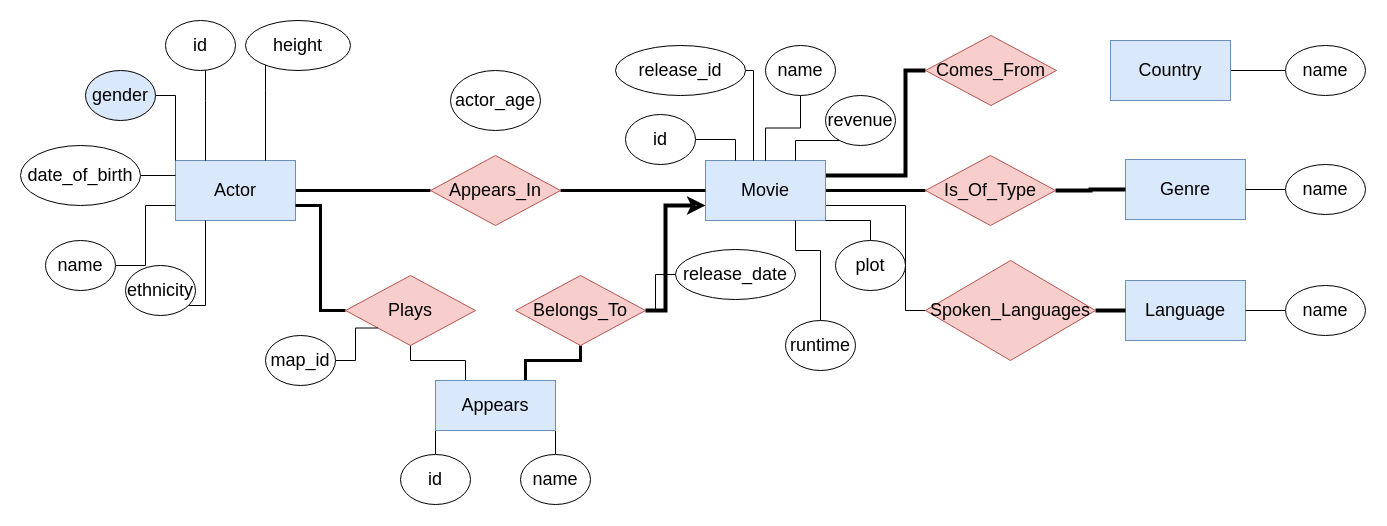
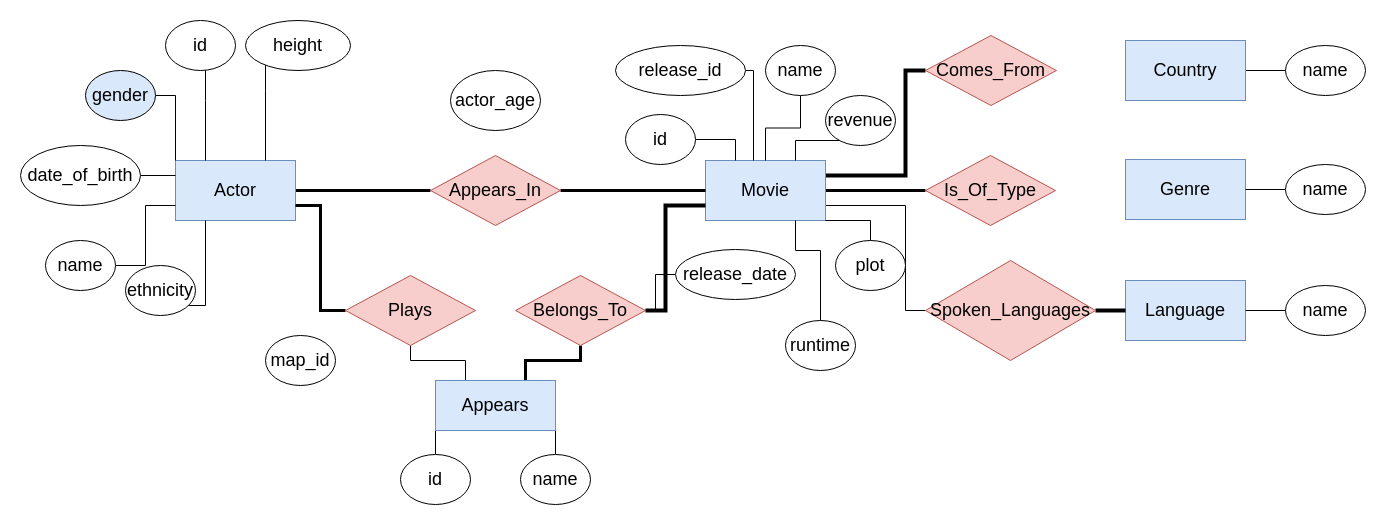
  <mxCell id="0" />
  <mxCell id="1" parent="0" />
  <mxCell id="2" style="edgeStyle=orthogonalEdgeStyle;rounded=0;orthogonalLoop=1;jettySize=auto;html=1;fontSize=18;endArrow=none;endFill=0;strokeWidth=3;" edge="1" parent="1" source="3" target="14"><mxGeometry relative="1" as="geometry" /></mxCell>
  <mxCell id="3" value="&lt;font style=&quot;font-size: 18px;&quot;&gt;Actor&lt;/font&gt;" style="rounded=0;whiteSpace=wrap;html=1;fillColor=#dae8fc;strokeColor=#6c8ebf;" vertex="1" parent="1"><mxGeometry x="175" y="160" width="120" height="60" as="geometry" /></mxCell>
  <mxCell id="4" style="edgeStyle=orthogonalEdgeStyle;rounded=0;orthogonalLoop=1;jettySize=auto;html=1;entryX=0;entryY=0.5;entryDx=0;entryDy=0;fontSize=18;endArrow=none;endFill=0;strokeWidth=3;" edge="1" parent="1" source="7" target="47"><mxGeometry relative="1" as="geometry" /></mxCell>
  <mxCell id="5" style="edgeStyle=orthogonalEdgeStyle;rounded=0;orthogonalLoop=1;jettySize=auto;html=1;exitX=1;exitY=0.25;exitDx=0;exitDy=0;entryX=0;entryY=0.5;entryDx=0;entryDy=0;fontSize=18;endArrow=none;endFill=0;strokeWidth=4;" edge="1" parent="1" source="7" target="50"><mxGeometry relative="1" as="geometry"><Array as="points"><mxPoint x="905" y="175" /><mxPoint x="905" y="70" /></Array></mxGeometry></mxCell>
  <mxCell id="6" style="edgeStyle=orthogonalEdgeStyle;rounded=0;orthogonalLoop=1;jettySize=auto;html=1;exitX=1;exitY=0.75;exitDx=0;exitDy=0;entryX=0;entryY=0.5;entryDx=0;entryDy=0;fontSize=18;endArrow=none;endFill=0;" edge="1" parent="1" source="7" target="49"><mxGeometry relative="1" as="geometry"><Array as="points"><mxPoint x="905" y="205" /><mxPoint x="905" y="310" /></Array></mxGeometry></mxCell>
  <mxCell id="7" value="&lt;font style=&quot;font-size: 18px;&quot;&gt;Movie&lt;/font&gt;" style="rounded=0;whiteSpace=wrap;html=1;fillColor=#dae8fc;strokeColor=#6c8ebf;" vertex="1" parent="1"><mxGeometry x="705" y="160" width="120" height="60" as="geometry" /></mxCell>
  <mxCell id="8" style="edgeStyle=orthogonalEdgeStyle;rounded=0;orthogonalLoop=1;jettySize=auto;html=1;entryX=0.5;entryY=1;entryDx=0;entryDy=0;fontSize=18;endArrow=none;endFill=0;exitX=0.75;exitY=0;exitDx=0;exitDy=0;strokeWidth=3;" edge="1" parent="1" source="12" target="16"><mxGeometry relative="1" as="geometry"><Array as="points"><mxPoint x="525" y="360" /><mxPoint x="580" y="360" /></Array></mxGeometry></mxCell>
  <mxCell id="9" style="edgeStyle=orthogonalEdgeStyle;rounded=0;orthogonalLoop=1;jettySize=auto;html=1;exitX=0.25;exitY=0;exitDx=0;exitDy=0;entryX=0.5;entryY=1;entryDx=0;entryDy=0;fontSize=18;endArrow=none;endFill=0;strokeWidth=1;" edge="1" parent="1" source="12" target="52"><mxGeometry relative="1" as="geometry"><Array as="points"><mxPoint x="465" y="360" /><mxPoint x="410" y="360" /></Array></mxGeometry></mxCell>
  <mxCell id="10" style="edgeStyle=orthogonalEdgeStyle;rounded=0;orthogonalLoop=1;jettySize=auto;html=1;exitX=1;exitY=1;exitDx=0;exitDy=0;fontSize=18;endArrow=none;endFill=0;strokeWidth=1;" edge="1" parent="1" source="12" target="53"><mxGeometry relative="1" as="geometry" /></mxCell>
  <mxCell id="11" style="edgeStyle=orthogonalEdgeStyle;rounded=0;orthogonalLoop=1;jettySize=auto;html=1;exitX=0;exitY=1;exitDx=0;exitDy=0;entryX=0.5;entryY=0;entryDx=0;entryDy=0;fontSize=18;endArrow=none;endFill=0;strokeWidth=1;" edge="1" parent="1" source="12" target="54"><mxGeometry relative="1" as="geometry" /></mxCell>
  <mxCell id="12" value="&lt;font style=&quot;font-size: 18px;&quot;&gt;Appears&lt;/font&gt;" style="rounded=0;whiteSpace=wrap;html=1;fillColor=#dae8fc;strokeColor=#6c8ebf;" vertex="1" parent="1"><mxGeometry x="435" y="380" width="120" height="50" as="geometry" /></mxCell>
  <mxCell id="13" style="edgeStyle=orthogonalEdgeStyle;rounded=0;orthogonalLoop=1;jettySize=auto;html=1;fontSize=18;endArrow=none;endFill=0;strokeWidth=3;" edge="1" parent="1" source="14" target="7"><mxGeometry relative="1" as="geometry" /></mxCell>
  <mxCell id="14" value="Appears_In" style="rhombus;whiteSpace=wrap;html=1;fontSize=18;fillColor=#f8cecc;strokeColor=#b85450;" vertex="1" parent="1"><mxGeometry x="430" y="155" width="130" height="70" as="geometry" /></mxCell>
- <mxCell id="15" style="edgeStyle=orthogonalEdgeStyle;rounded=0;orthogonalLoop=1;jettySize=auto;html=1;entryX=0;entryY=0.75;entryDx=0;entryDy=0;fontSize=18;endArrow=classic;endFill=0;strokeWidth=4;" edge="1" parent="1" source="16" target="7"><mxGeometry relative="1" as="geometry"><Array as="points"><mxPoint x="665" y="310" /><mxPoint x="665" y="205" /></Array></mxGeometry></mxCell>
+ <mxCell id="15" style="edgeStyle=orthogonalEdgeStyle;rounded=0;orthogonalLoop=1;jettySize=auto;html=1;entryX=0;entryY=0.75;entryDx=0;entryDy=0;fontSize=18;endArrow=none;endFill=0;strokeWidth=4;" edge="1" parent="1" source="16" target="7"><mxGeometry relative="1" as="geometry"><Array as="points"><mxPoint x="665" y="310" /><mxPoint x="665" y="205" /></Array></mxGeometry></mxCell>
  <mxCell id="16" value="Belongs_To" style="rhombus;whiteSpace=wrap;html=1;fontSize=18;fillColor=#f8cecc;strokeColor=#b85450;" vertex="1" parent="1"><mxGeometry x="515" y="275" width="130" height="70" as="geometry" /></mxCell>
  <mxCell id="17" style="edgeStyle=orthogonalEdgeStyle;rounded=0;orthogonalLoop=1;jettySize=auto;html=1;entryX=0.25;entryY=0;entryDx=0;entryDy=0;fontSize=14;endArrow=none;endFill=0;" edge="1" parent="1" source="18" target="3"><mxGeometry relative="1" as="geometry"><Array as="points"><mxPoint x="205" y="100" /><mxPoint x="205" y="100" /></Array></mxGeometry></mxCell>
  <mxCell id="18" value="&lt;font style=&quot;font-size: 18px;&quot;&gt;id&lt;/font&gt;" style="ellipse;whiteSpace=wrap;html=1;fontSize=18;" vertex="1" parent="1"><mxGeometry x="165" y="20" width="70" height="50" as="geometry" /></mxCell>
  <mxCell id="19" style="edgeStyle=orthogonalEdgeStyle;rounded=0;orthogonalLoop=1;jettySize=auto;html=1;entryX=0;entryY=0.25;entryDx=0;entryDy=0;fontSize=14;endArrow=none;endFill=0;" edge="1" parent="1" source="20" target="3"><mxGeometry relative="1" as="geometry" /></mxCell>
  <mxCell id="20" value="date_of_birth" style="ellipse;whiteSpace=wrap;html=1;fontSize=18;" vertex="1" parent="1"><mxGeometry x="20" y="145" width="120" height="60" as="geometry" /></mxCell>
  <mxCell id="21" style="edgeStyle=orthogonalEdgeStyle;rounded=0;orthogonalLoop=1;jettySize=auto;html=1;entryX=0;entryY=0;entryDx=0;entryDy=0;fontSize=14;endArrow=none;endFill=0;" edge="1" parent="1" source="22" target="3"><mxGeometry relative="1" as="geometry" /></mxCell>
  <mxCell id="22" value="gender" style="ellipse;whiteSpace=wrap;html=1;fontSize=18;fillColor=#dae8fc;" vertex="1" parent="1"><mxGeometry x="85" y="70" width="70" height="50" as="geometry" /></mxCell>
  <mxCell id="23" style="edgeStyle=orthogonalEdgeStyle;rounded=0;orthogonalLoop=1;jettySize=auto;html=1;entryX=0.25;entryY=1;entryDx=0;entryDy=0;fontSize=14;endArrow=none;endFill=0;" edge="1" parent="1" source="24" target="3"><mxGeometry relative="1" as="geometry"><Array as="points"><mxPoint x="205" y="305" /></Array></mxGeometry></mxCell>
  <mxCell id="24" value="ethnicity" style="ellipse;whiteSpace=wrap;html=1;fontSize=18;" vertex="1" parent="1"><mxGeometry x="125" y="265" width="70" height="50" as="geometry" /></mxCell>
  <mxCell id="25" style="edgeStyle=orthogonalEdgeStyle;rounded=0;orthogonalLoop=1;jettySize=auto;html=1;entryX=0.75;entryY=0;entryDx=0;entryDy=0;fontSize=14;endArrow=none;endFill=0;" edge="1" parent="1" source="26" target="3"><mxGeometry relative="1" as="geometry"><Array as="points"><mxPoint x="265" y="90" /><mxPoint x="265" y="90" /></Array></mxGeometry></mxCell>
  <mxCell id="26" value="height" style="ellipse;whiteSpace=wrap;html=1;fontSize=18;" vertex="1" parent="1"><mxGeometry x="245" y="20" width="105" height="50" as="geometry" /></mxCell>
  <mxCell id="27" style="edgeStyle=orthogonalEdgeStyle;rounded=0;orthogonalLoop=1;jettySize=auto;html=1;entryX=0;entryY=0.75;entryDx=0;entryDy=0;fontSize=14;endArrow=none;endFill=0;" edge="1" parent="1" source="28" target="3"><mxGeometry relative="1" as="geometry" /></mxCell>
  <mxCell id="28" value="name" style="ellipse;whiteSpace=wrap;html=1;fontSize=18;" vertex="1" parent="1"><mxGeometry x="45" y="240" width="70" height="50" as="geometry" /></mxCell>
  <mxCell id="29" style="edgeStyle=orthogonalEdgeStyle;rounded=0;orthogonalLoop=1;jettySize=auto;html=1;entryX=0.5;entryY=0;entryDx=0;entryDy=0;fontSize=18;endArrow=none;endFill=0;" edge="1" parent="1" source="30" target="7"><mxGeometry relative="1" as="geometry" /></mxCell>
  <mxCell id="30" value="name" style="ellipse;whiteSpace=wrap;html=1;fontSize=18;" vertex="1" parent="1"><mxGeometry x="765" y="45" width="70" height="50" as="geometry" /></mxCell>
  <mxCell id="31" style="edgeStyle=orthogonalEdgeStyle;rounded=0;orthogonalLoop=1;jettySize=auto;html=1;fontSize=18;endArrow=none;endFill=0;entryX=0.25;entryY=0;entryDx=0;entryDy=0;" edge="1" parent="1" source="32" target="7"><mxGeometry relative="1" as="geometry" /></mxCell>
  <mxCell id="32" value="id" style="ellipse;whiteSpace=wrap;html=1;fontSize=18;" vertex="1" parent="1"><mxGeometry x="625" y="114" width="70" height="50" as="geometry" /></mxCell>
  <mxCell id="33" style="edgeStyle=orthogonalEdgeStyle;rounded=0;orthogonalLoop=1;jettySize=auto;html=1;fontSize=18;endArrow=none;endFill=0;" edge="1" parent="1" source="34" target="16"><mxGeometry relative="1" as="geometry" /></mxCell>
  <mxCell id="34" value="release_date" style="ellipse;whiteSpace=wrap;html=1;fontSize=18;" vertex="1" parent="1"><mxGeometry x="675" y="249" width="120" height="50" as="geometry" /></mxCell>
  <mxCell id="35" style="edgeStyle=orthogonalEdgeStyle;rounded=0;orthogonalLoop=1;jettySize=auto;html=1;entryX=0.75;entryY=0;entryDx=0;entryDy=0;fontSize=18;endArrow=none;endFill=0;" edge="1" parent="1" source="36" target="7"><mxGeometry relative="1" as="geometry"><Array as="points"><mxPoint x="795" y="140" /></Array></mxGeometry></mxCell>
  <mxCell id="36" value="revenue" style="ellipse;whiteSpace=wrap;html=1;fontSize=18;" vertex="1" parent="1"><mxGeometry x="825" y="95" width="70" height="50" as="geometry" /></mxCell>
  <mxCell id="37" style="edgeStyle=orthogonalEdgeStyle;rounded=0;orthogonalLoop=1;jettySize=auto;html=1;entryX=1;entryY=0.5;entryDx=0;entryDy=0;fontSize=18;endArrow=none;endFill=0;" edge="1" parent="1" source="38" target="40"><mxGeometry relative="1" as="geometry" /></mxCell>
  <mxCell id="38" value="name" style="ellipse;whiteSpace=wrap;html=1;fontSize=18;" vertex="1" parent="1"><mxGeometry x="1285" y="45" width="80" height="50" as="geometry" /></mxCell>
  <mxCell id="39" value="&lt;font style=&quot;font-size: 18px;&quot;&gt;Language&lt;/font&gt;" style="rounded=0;whiteSpace=wrap;html=1;fillColor=#dae8fc;strokeColor=#6c8ebf;" vertex="1" parent="1"><mxGeometry x="1125" y="280" width="120" height="60" as="geometry" /></mxCell>
- <mxCell id="40" value="&lt;font style=&quot;font-size: 18px;&quot;&gt;Country&lt;/font&gt;" style="rounded=0;whiteSpace=wrap;html=1;fillColor=#dae8fc;strokeColor=#6c8ebf;" vertex="1" parent="1"><mxGeometry x="1110" y="40" width="120" height="60" as="geometry" /></mxCell>
+ <mxCell id="40" value="&lt;font style=&quot;font-size: 18px;&quot;&gt;Country&lt;/font&gt;" style="rounded=0;whiteSpace=wrap;html=1;fillColor=#dae8fc;strokeColor=#6c8ebf;" vertex="1" parent="1"><mxGeometry x="1125" y="40" width="120" height="60" as="geometry" /></mxCell>
  <mxCell id="41" value="&lt;font style=&quot;font-size: 18px;&quot;&gt;Genre&lt;/font&gt;" style="rounded=0;whiteSpace=wrap;html=1;fillColor=#dae8fc;strokeColor=#6c8ebf;" vertex="1" parent="1"><mxGeometry x="1125" y="159" width="120" height="60" as="geometry" /></mxCell>
  <mxCell id="42" style="edgeStyle=orthogonalEdgeStyle;rounded=0;orthogonalLoop=1;jettySize=auto;html=1;entryX=1;entryY=0.5;entryDx=0;entryDy=0;fontSize=18;endArrow=none;endFill=0;" edge="1" parent="1" source="43" target="41"><mxGeometry relative="1" as="geometry" /></mxCell>
  <mxCell id="43" value="name" style="ellipse;whiteSpace=wrap;html=1;fontSize=18;" vertex="1" parent="1"><mxGeometry x="1285" y="164" width="80" height="50" as="geometry" /></mxCell>
  <mxCell id="44" style="edgeStyle=orthogonalEdgeStyle;rounded=0;orthogonalLoop=1;jettySize=auto;html=1;entryX=1;entryY=0.5;entryDx=0;entryDy=0;fontSize=18;endArrow=none;endFill=0;" edge="1" parent="1" source="45" target="39"><mxGeometry relative="1" as="geometry" /></mxCell>
  <mxCell id="45" value="name" style="ellipse;whiteSpace=wrap;html=1;fontSize=18;" vertex="1" parent="1"><mxGeometry x="1285" y="285" width="80" height="50" as="geometry" /></mxCell>
- <mxCell id="46" style="edgeStyle=orthogonalEdgeStyle;rounded=0;orthogonalLoop=1;jettySize=auto;html=1;fontSize=18;endArrow=none;endFill=0;strokeWidth=4;" edge="1" parent="1" source="47" target="41"><mxGeometry relative="1" as="geometry" /></mxCell>
  <mxCell id="47" value="Is_Of_Type" style="rhombus;whiteSpace=wrap;html=1;fontSize=18;fillColor=#f8cecc;strokeColor=#b85450;" vertex="1" parent="1"><mxGeometry x="925" y="155" width="130" height="70" as="geometry" /></mxCell>
  <mxCell id="48" style="edgeStyle=orthogonalEdgeStyle;rounded=0;orthogonalLoop=1;jettySize=auto;html=1;entryX=0;entryY=0.5;entryDx=0;entryDy=0;fontSize=18;endArrow=none;endFill=0;strokeWidth=4;" edge="1" parent="1" source="49" target="39"><mxGeometry relative="1" as="geometry" /></mxCell>
  <mxCell id="49" value="Spoken_Languages" style="rhombus;whiteSpace=wrap;html=1;fontSize=18;fillColor=#f8cecc;strokeColor=#b85450;" vertex="1" parent="1"><mxGeometry x="925" y="260" width="170" height="100" as="geometry" /></mxCell>
  <mxCell id="50" value="Comes_From" style="rhombus;whiteSpace=wrap;html=1;fontSize=18;fillColor=#f8cecc;strokeColor=#b85450;" vertex="1" parent="1"><mxGeometry x="925" y="35" width="131" height="70" as="geometry" /></mxCell>
  <mxCell id="51" style="edgeStyle=orthogonalEdgeStyle;rounded=0;orthogonalLoop=1;jettySize=auto;html=1;entryX=1;entryY=0.75;entryDx=0;entryDy=0;fontSize=18;endArrow=none;endFill=0;strokeWidth=3;" edge="1" parent="1" source="52" target="3"><mxGeometry relative="1" as="geometry" /></mxCell>
  <mxCell id="52" value="Plays" style="rhombus;whiteSpace=wrap;html=1;fontSize=18;fillColor=#f8cecc;strokeColor=#b85450;" vertex="1" parent="1"><mxGeometry x="345" y="275" width="130" height="70" as="geometry" /></mxCell>
  <mxCell id="53" value="name" style="ellipse;whiteSpace=wrap;html=1;fontSize=18;" vertex="1" parent="1"><mxGeometry x="520" y="454" width="70" height="50" as="geometry" /></mxCell>
  <mxCell id="54" value="id" style="ellipse;whiteSpace=wrap;html=1;fontSize=18;" vertex="1" parent="1"><mxGeometry x="400" y="454" width="70" height="50" as="geometry" /></mxCell>
- <mxCell id="55" style="edgeStyle=orthogonalEdgeStyle;rounded=0;orthogonalLoop=1;jettySize=auto;html=1;entryX=0;entryY=1;entryDx=0;entryDy=0;fontSize=18;endArrow=none;endFill=0;strokeWidth=1;" edge="1" parent="1" source="56" target="52"><mxGeometry relative="1" as="geometry" /></mxCell>
  <mxCell id="56" value="map_id" style="ellipse;whiteSpace=wrap;html=1;fontSize=18;" vertex="1" parent="1"><mxGeometry x="265" y="335" width="70" height="50" as="geometry" /></mxCell>
  <mxCell id="57" value="actor_age" style="ellipse;whiteSpace=wrap;html=1;fontSize=18;" vertex="1" parent="1"><mxGeometry x="450" y="70" width="90" height="60" as="geometry" /></mxCell>
  <mxCell id="58" style="edgeStyle=orthogonalEdgeStyle;rounded=0;orthogonalLoop=1;jettySize=auto;html=1;exitX=0.5;exitY=0;exitDx=0;exitDy=0;fontSize=18;endArrow=none;endFill=0;strokeWidth=1;entryX=0.75;entryY=1;entryDx=0;entryDy=0;" edge="1" parent="1" source="59" target="7"><mxGeometry relative="1" as="geometry"><mxPoint x="805" y="240" as="targetPoint" /><Array as="points"><mxPoint x="820" y="250" /><mxPoint x="795" y="250" /></Array></mxGeometry></mxCell>
  <mxCell id="59" value="runtime" style="ellipse;whiteSpace=wrap;html=1;fontSize=18;" vertex="1" parent="1"><mxGeometry x="785" y="320" width="70" height="50" as="geometry" /></mxCell>
  <mxCell id="60" style="edgeStyle=orthogonalEdgeStyle;rounded=0;orthogonalLoop=1;jettySize=auto;html=1;exitX=0.5;exitY=0;exitDx=0;exitDy=0;entryX=1;entryY=1;entryDx=0;entryDy=0;fontSize=18;endArrow=none;endFill=0;strokeWidth=1;" edge="1" parent="1" source="61" target="7"><mxGeometry relative="1" as="geometry" /></mxCell>
  <mxCell id="61" value="&lt;div&gt;plot&lt;/div&gt;" style="ellipse;whiteSpace=wrap;html=1;fontSize=18;" vertex="1" parent="1"><mxGeometry x="835" y="240" width="70" height="50" as="geometry" /></mxCell>
  <mxCell id="62" style="edgeStyle=orthogonalEdgeStyle;rounded=0;orthogonalLoop=1;jettySize=auto;html=1;fontSize=18;endArrow=none;endFill=0;strokeWidth=1;" edge="1" parent="1" source="63"><mxGeometry relative="1" as="geometry"><mxPoint x="753" y="160" as="targetPoint" /><Array as="points"><mxPoint x="753" y="70" /></Array></mxGeometry></mxCell>
  <mxCell id="63" value="release_id" style="ellipse;whiteSpace=wrap;html=1;fontSize=18;" vertex="1" parent="1"><mxGeometry x="615" y="45" width="130" height="50" as="geometry" /></mxCell>
